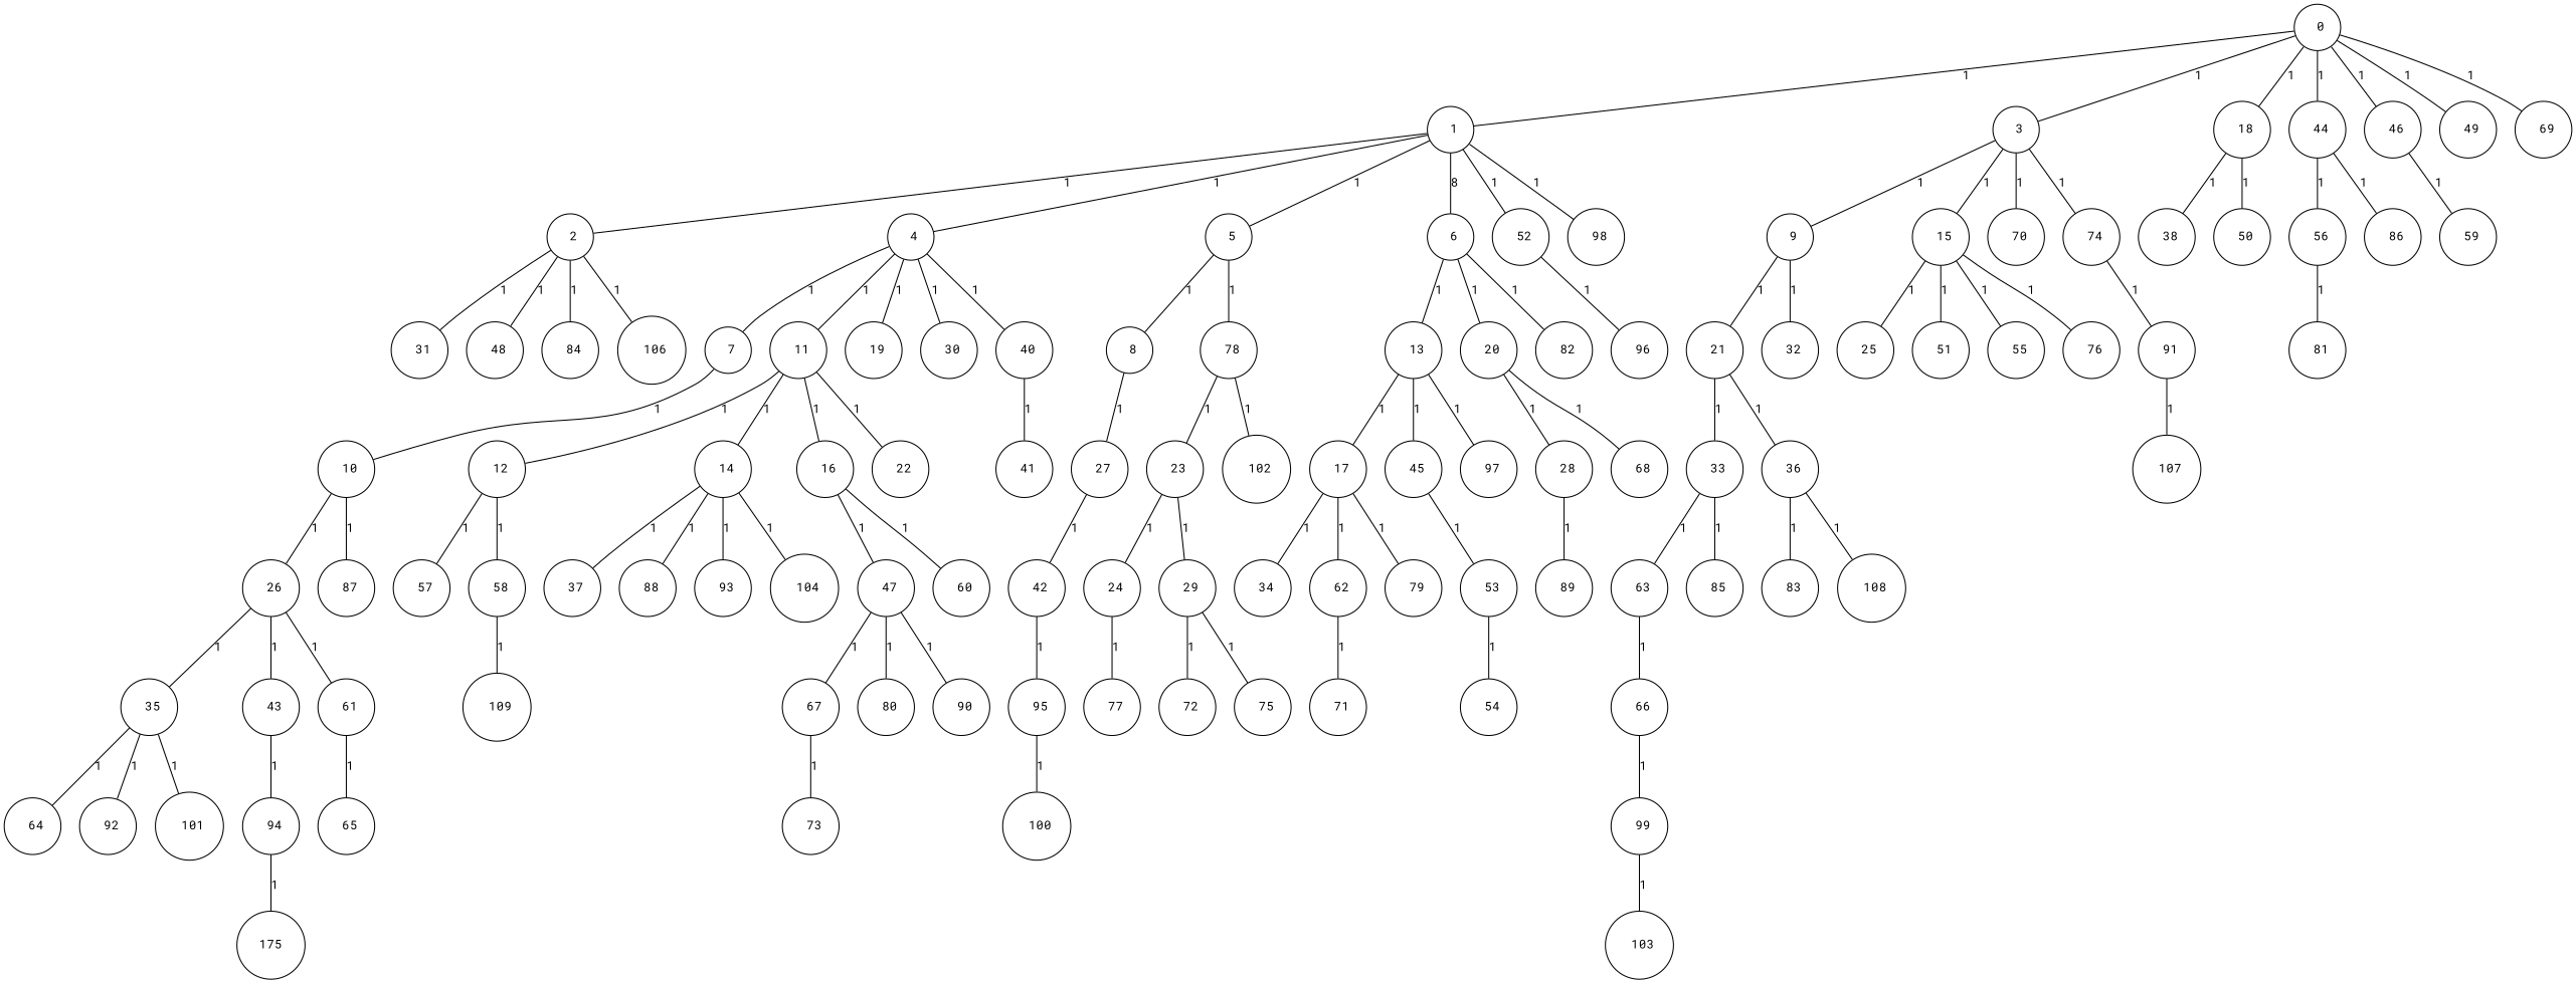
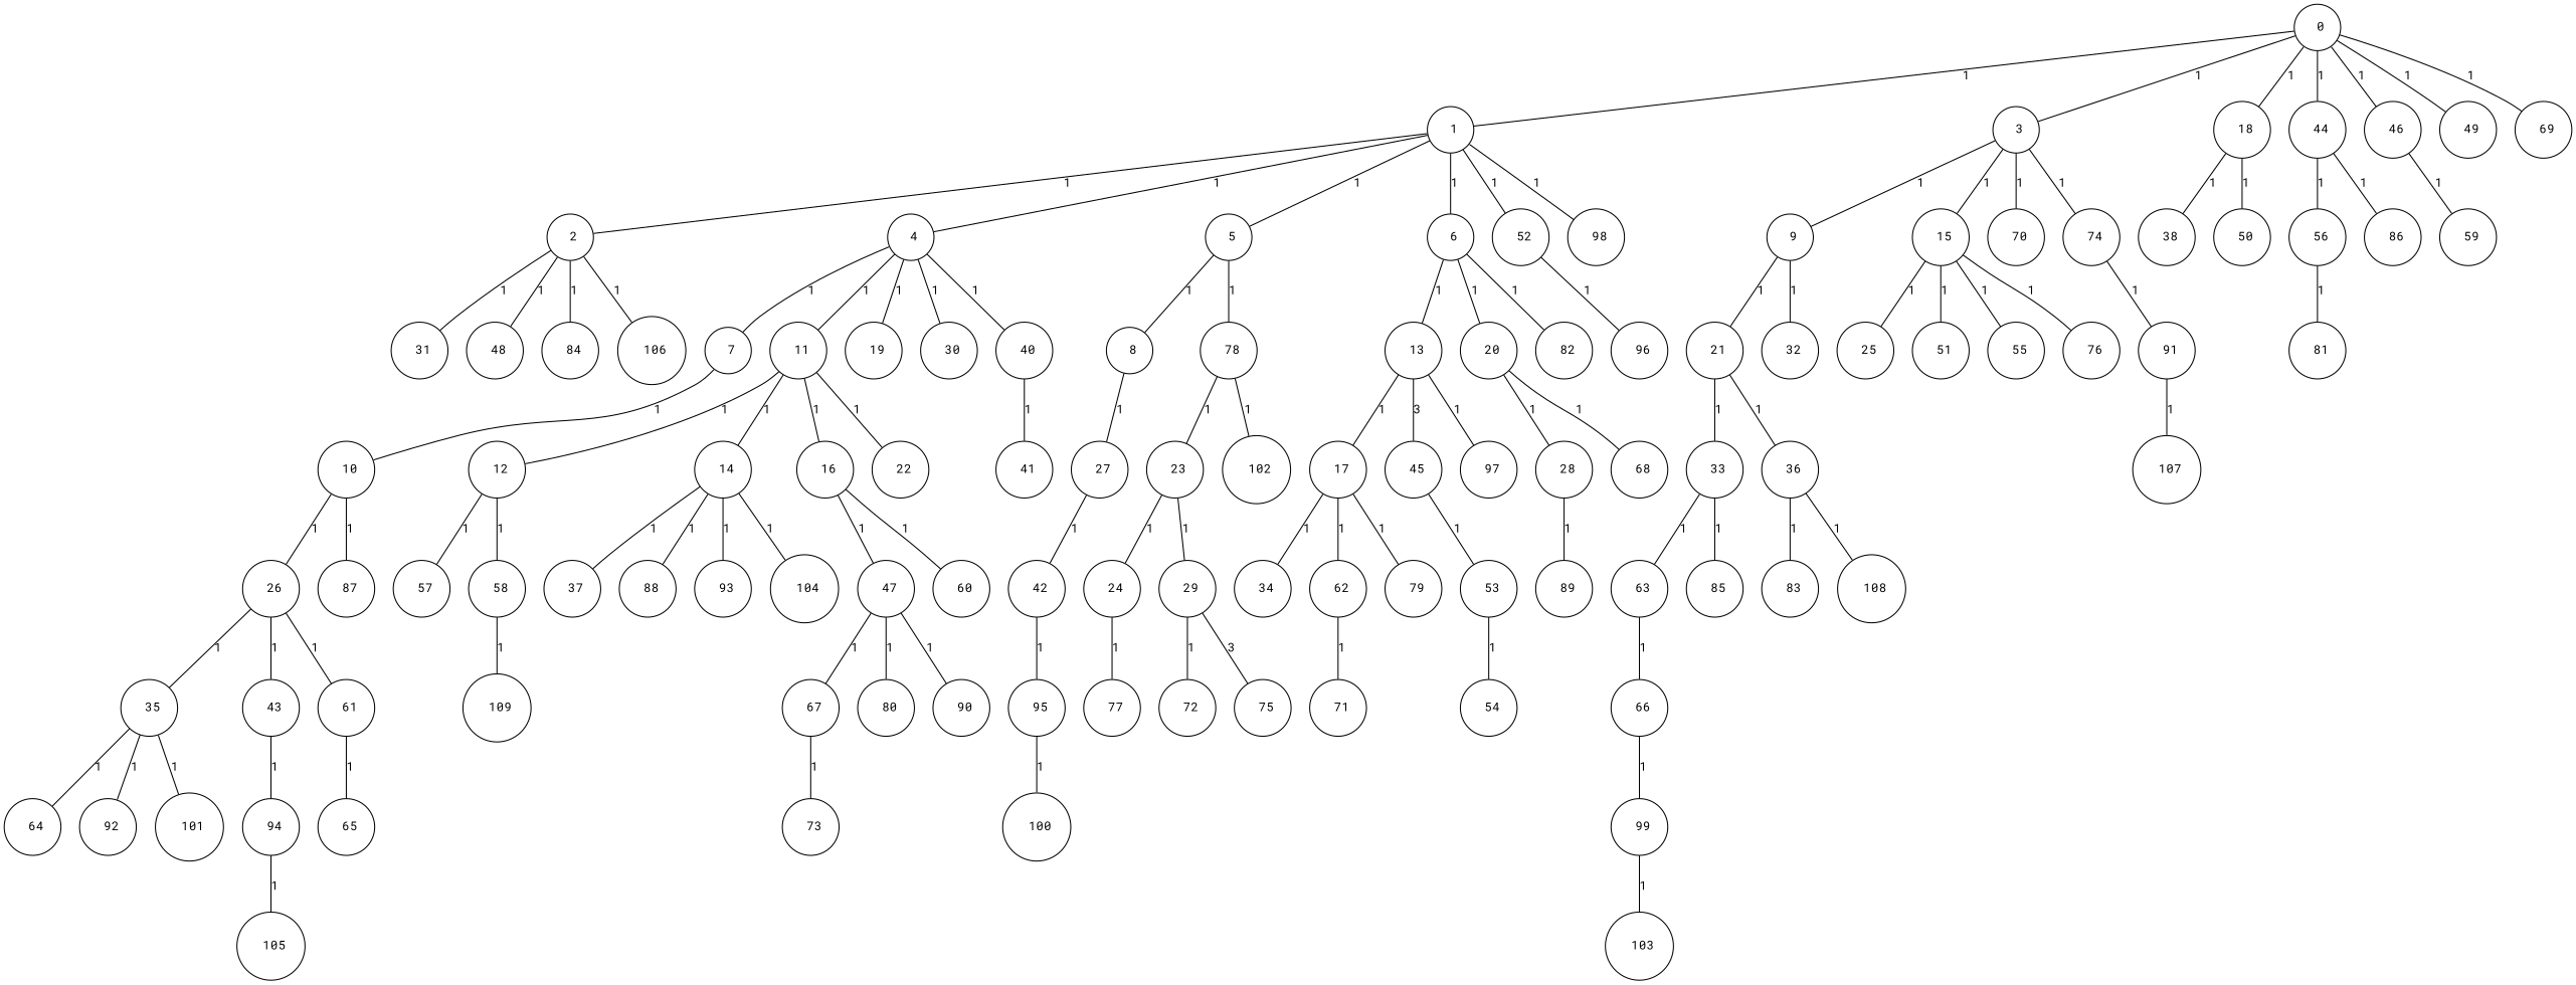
  graph {
    fixedsize="true;"
    fontname="Roboto Mono"
    node [color=black fontname="Roboto Mono" fontsize=12 hight=.12 shape=circle]
    edge [fontname="Roboto Mono" fontsize=12]
    n1 [label=" 0" width=.12]
    n2 [label=" 1" width=.12]
    n3 [label=" 3" width=.12]
    n4 [label=" 18" width=.12]
    n5 [label=" 44" width=.12]
    n6 [label=" 46" width=.12]
    n7 [label=" 49" width=.12]
    n8 [label=" 69" width=.12]
    n9 [label=" 2" width=.12]
    n10 [label=" 4" width=.12]
    n11 [label=" 5" width=.12]
    n12 [label=" 6" width=.12]
    n13 [label=" 52" width=.12]
    n14 [label=" 98" width=.12]
    n15 [label=" 9" width=.12]
    n16 [label=" 15" width=.12]
    n17 [label=" 70" width=.12]
    n18 [label=" 74" width=.12]
    n19 [label=" 38" width=.12]
    n20 [label=" 50" width=.12]
    n21 [label=" 56" width=.12]
    n22 [label=" 86" width=.12]
    n23 [label=" 59" width=.12]
    n24 [label=" 31" width=.12]
    n25 [label=" 48" width=.12]
    n26 [label=" 84" width=.12]
    n27 [label=" 106" width=.12]
    n28 [label=" 7" width=.12]
    n29 [label=" 11" width=.12]
    n30 [label=" 19" width=.12]
    n31 [label=" 30" width=.12]
    n32 [label=" 40" width=.12]
    n33 [label=" 8" width=.12]
    n34 [label=" 78" width=.12]
    n35 [label=" 13" width=.12]
    n36 [label=" 20" width=.12]
    n37 [label=" 82" width=.12]
    n38 [label=" 96" width=.12]
    n39 [label=" 21" width=.12]
    n40 [label=" 32" width=.12]
    n41 [label=" 25" width=.12]
    n42 [label=" 51" width=.12]
    n43 [label=" 55" width=.12]
    n44 [label=" 76" width=.12]
    n45 [label=" 91" width=.12]
    n46 [label=" 10" width=.12]
    n47 [label=" 12" width=.12]
    n48 [label=" 14" width=.12]
    n49 [label=" 16" width=.12]
    n50 [label=" 22" width=.12]
    n51 [label=" 41" width=.12]
    n52 [label=" 27" width=.12]
    n53 [label=" 23" width=.12]
    n54 [label=" 24" width=.12]
    n55 [label=" 29" width=.12]
    n56 [label=" 102" width=.12]
    n57 [label=" 17" width=.12]
    n58 [label=" 45" width=.12]
    n59 [label=" 97" width=.12]
    n60 [label=" 28" width=.12]
    n61 [label=" 68" width=.12]
    n62 [label=" 26" width=.12]
    n63 [label=" 87" width=.12]
    n64 [label=" 42" width=.12]
    n65 [label=" 33" width=.12]
    n66 [label=" 36" width=.12]
    n67 [label=" 35" width=.12]
    n68 [label=" 43" width=.12]
    n69 [label=" 61" width=.12]
    n70 [label=" 57" width=.12]
    n71 [label=" 58" width=.12]
    n72 [label=" 37" width=.12]
    n73 [label=" 88" width=.12]
    n74 [label=" 93" width=.12]
    n75 [label=" 104" width=.12]
    n76 [label=" 47" width=.12]
    n77 [label=" 60" width=.12]
    n78 [label=" 109" width=.12]
    n79 [label=" 34" width=.12]
    n80 [label=" 62" width=.12]
    n81 [label=" 79" width=.12]
    n82 [label=" 53" width=.12]
    n83 [label=" 67" width=.12]
    n84 [label=" 80" width=.12]
    n85 [label=" 90" width=.12]
    n86 [label=" 71" width=.12]
    n87 [label=" 89" width=.12]
    n88 [label=" 63" width=.12]
    n89 [label=" 85" width=.12]
    n90 [label=" 83" width=.12]
    n91 [label=" 108" width=.12]
    n92 [label=" 77" width=.12]
    n93 [label=" 72" width=.12]
    n94 [label=" 75" width=.12]
    n95 [label=" 64" width=.12]
    n96 [label=" 92" width=.12]
    n97 [label=" 101" width=.12]
    n98 [label=" 94" width=.12]
    n99 [label=" 65" width=.12]
    n100 [label=" 95" width=.12]
    n101 [label=" 66" width=.12]
    n102 [label=" 100" width=.12]
-   n103 [label=175 width=.12]
+   n103 [label=" 105" width=.12]
    n104 [label=" 81" width=.12]
    n105 [label=" 54" width=.12]
    n106 [label=" 73" width=.12]
    n107 [label=" 99" width=.12]
    n108 [label=" 103" width=.12]
    n109 [label=" 107" width=.12]
    n1 -- n2 [label=1]
    n1 -- n3 [label=1]
    n1 -- n4 [label=1]
    n1 -- n5 [label=1]
    n1 -- n6 [label=1]
    n1 -- n7 [label=1]
    n1 -- n8 [label=1]
    n2 -- n9 [label=1]
    n2 -- n10 [label=1]
    n2 -- n11 [label=1]
-   n2 -- n12 [label=8]
+   n2 -- n12 [label=1]
    n2 -- n13 [label=1]
    n2 -- n14 [label=1]
    n3 -- n15 [label=1]
    n3 -- n16 [label=1]
    n3 -- n17 [label=1]
    n3 -- n18 [label=1]
    n4 -- n19 [label=1]
    n4 -- n20 [label=1]
    n5 -- n21 [label=1]
    n5 -- n22 [label=1]
    n6 -- n23 [label=1]
    n9 -- n24 [label=1]
    n9 -- n25 [label=1]
    n9 -- n26 [label=1]
    n9 -- n27 [label=1]
    n10 -- n28 [label=1]
    n10 -- n29 [label=1]
    n10 -- n30 [label=1]
    n10 -- n31 [label=1]
    n10 -- n32 [label=1]
    n11 -- n33 [label=1]
    n11 -- n34 [label=1]
    n12 -- n35 [label=1]
    n12 -- n36 [label=1]
    n12 -- n37 [label=1]
    n13 -- n38 [label=1]
    n15 -- n39 [label=1]
    n15 -- n40 [label=1]
    n16 -- n41 [label=1]
    n16 -- n42 [label=1]
    n16 -- n43 [label=1]
    n16 -- n44 [label=1]
    n18 -- n45 [label=1]
    n21 -- n104 [label=1]
    n28 -- n46 [label=1]
    n29 -- n47 [label=1]
    n29 -- n48 [label=1]
    n29 -- n49 [label=1]
    n29 -- n50 [label=1]
    n32 -- n51 [label=1]
    n33 -- n52 [label=1]
    n34 -- n53 [label=1]
    n34 -- n56 [label=1]
    n35 -- n57 [label=1]
-   n35 -- n58 [label=1]
+   n35 -- n58 [label=3]
    n35 -- n59 [label=1]
    n36 -- n60 [label=1]
    n36 -- n61 [label=1]
    n39 -- n65 [label=1]
    n39 -- n66 [label=1]
    n45 -- n109 [label=1]
    n46 -- n62 [label=1]
    n46 -- n63 [label=1]
    n47 -- n70 [label=1]
    n47 -- n71 [label=1]
    n48 -- n72 [label=1]
    n48 -- n73 [label=1]
    n48 -- n74 [label=1]
    n48 -- n75 [label=1]
    n49 -- n76 [label=1]
    n49 -- n77 [label=1]
    n52 -- n64 [label=1]
    n53 -- n54 [label=1]
    n53 -- n55 [label=1]
    n54 -- n92 [label=1]
    n55 -- n93 [label=1]
-   n55 -- n94 [label=1]
+   n55 -- n94 [label=3]
    n57 -- n79 [label=1]
    n57 -- n80 [label=1]
    n57 -- n81 [label=1]
    n58 -- n82 [label=1]
    n60 -- n87 [label=1]
    n62 -- n67 [label=1]
    n62 -- n68 [label=1]
    n62 -- n69 [label=1]
    n64 -- n100 [label=1]
    n65 -- n88 [label=1]
    n65 -- n89 [label=1]
    n66 -- n90 [label=1]
    n66 -- n91 [label=1]
    n67 -- n95 [label=1]
    n67 -- n96 [label=1]
    n67 -- n97 [label=1]
    n68 -- n98 [label=1]
    n69 -- n99 [label=1]
    n71 -- n78 [label=1]
    n76 -- n83 [label=1]
    n76 -- n84 [label=1]
    n76 -- n85 [label=1]
    n80 -- n86 [label=1]
    n82 -- n105 [label=1]
    n83 -- n106 [label=1]
    n88 -- n101 [label=1]
    n98 -- n103 [label=1]
    n100 -- n102 [label=1]
    n101 -- n107 [label=1]
    n107 -- n108 [label=1]
  }
